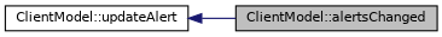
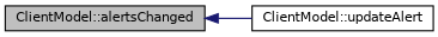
  digraph {
    rankdir=LR
    node [color=black fontname=Helvetica fontsize=10 shape=record style=filled]
    n1 [fillcolor=grey75 fontcolor=black height=0.2 label="ClientModel::alertsChanged" width=0.4]
    n2 [fillcolor=white height=0.2 label="ClientModel::updateAlert" width=0.4]
-   n2 -> n1 [color=midnightblue dir=back fontname=Helvetica fontsize=10 labelfontname=Helvetica labelfontsize=10 style=solid]
+   n1 -> n2 [color=midnightblue dir=back fontname=Helvetica fontsize=10 labelfontname=Helvetica labelfontsize=10 style=solid]
  }
